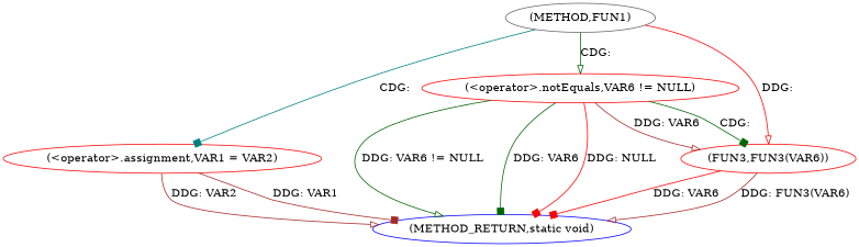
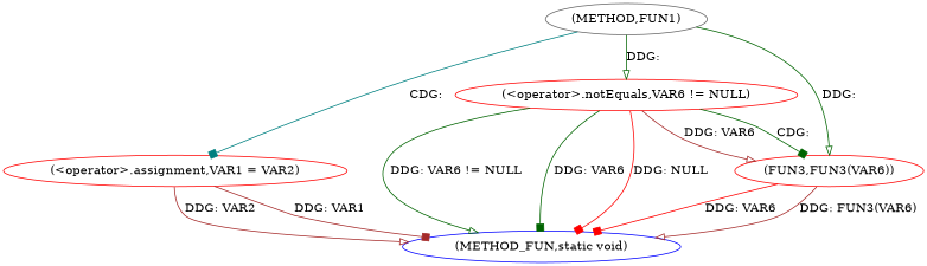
  digraph {
    node [color=red]
    edge [arrowhead=box color=darkgreen]
    n1 [color=gray40 label="(METHOD,FUN1)"]
    n2 [label="(<operator>.assignment,VAR1 = VAR2)"]
    n3 [label="(<operator>.notEquals,VAR6 != NULL)"]
    n4 [label="(FUN3,FUN3(VAR6))"]
-   n5 [color=blue label="(METHOD_RETURN,static void)"]
+   n5 [color=blue label="(METHOD_FUN,static void)"]
    n1 -> n2 [color=teal label="CDG: "]
-   n1 -> n3 [arrowhead=onormal label="CDG: "]
-   n1 -> n4 [arrowhead=onormal color=red label="DDG: "]
+   n1 -> n3 [arrowhead=onormal label="DDG: "]
+   n1 -> n4 [arrowhead=onormal label="DDG: "]
    n2 -> n5 [color=brown label="DDG: VAR1"]
    n2 -> n5 [arrowhead=onormal color=brown label="DDG: VAR2"]
    n3 -> n4 [arrowhead=onormal color=brown label="DDG: VAR6"]
    n3 -> n4 [label="CDG: "]
    n3 -> n5 [arrowhead=onormal label="DDG: VAR6 != NULL"]
    n3 -> n5 [label="DDG: VAR6"]
    n3 -> n5 [color=red label="DDG: NULL"]
    n4 -> n5 [arrowhead=onormal color=brown label="DDG: FUN3(VAR6)"]
    n4 -> n5 [color=red label="DDG: VAR6"]
  }
